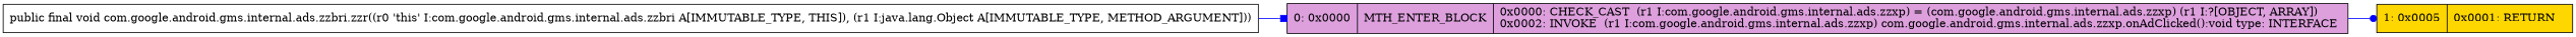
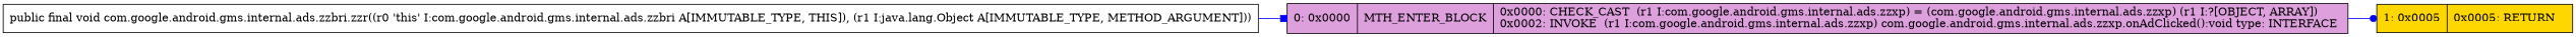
  digraph {
    rankdir=LR
    node [shape=record style=filled]
    edge [color=blue]
    n1 [label="{0\:\ 0x0000|MTH_ENTER_BLOCK\l|0x0000: CHECK_CAST  (r1 I:com.google.android.gms.internal.ads.zzxp) = (com.google.android.gms.internal.ads.zzxp) (r1 I:?[OBJECT, ARRAY]) \l0x0002: INVOKE  (r1 I:com.google.android.gms.internal.ads.zzxp) com.google.android.gms.internal.ads.zzxp.onAdClicked():void type: INTERFACE \l}" fillcolor=plum]
-   n2 [label="{1\:\ 0x0005|0x0001: RETURN   \l}" fillcolor=gold]
+   n2 [label="{1\:\ 0x0005|0x0005: RETURN   \l}" fillcolor=gold]
    n3 [label="{public final void com.google.android.gms.internal.ads.zzbri.zzr((r0 'this' I:com.google.android.gms.internal.ads.zzbri A[IMMUTABLE_TYPE, THIS]), (r1 I:java.lang.Object A[IMMUTABLE_TYPE, METHOD_ARGUMENT])) }" fillcolor=white]
    n1 -> n2 [arrowhead=dot]
    n3 -> n1 [arrowhead=box]
  }
